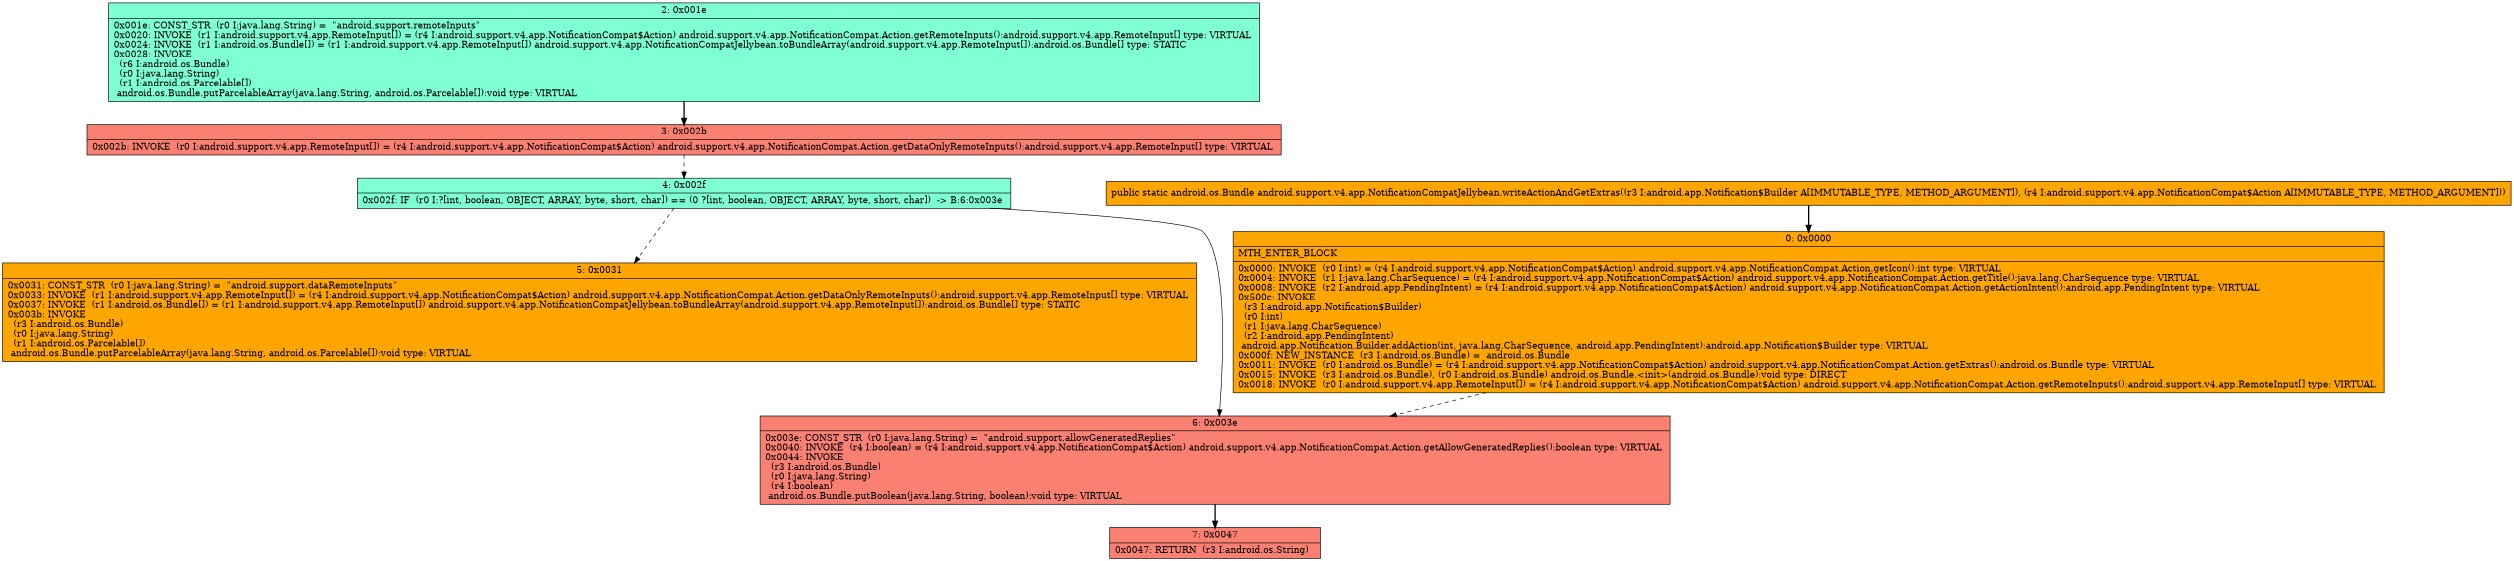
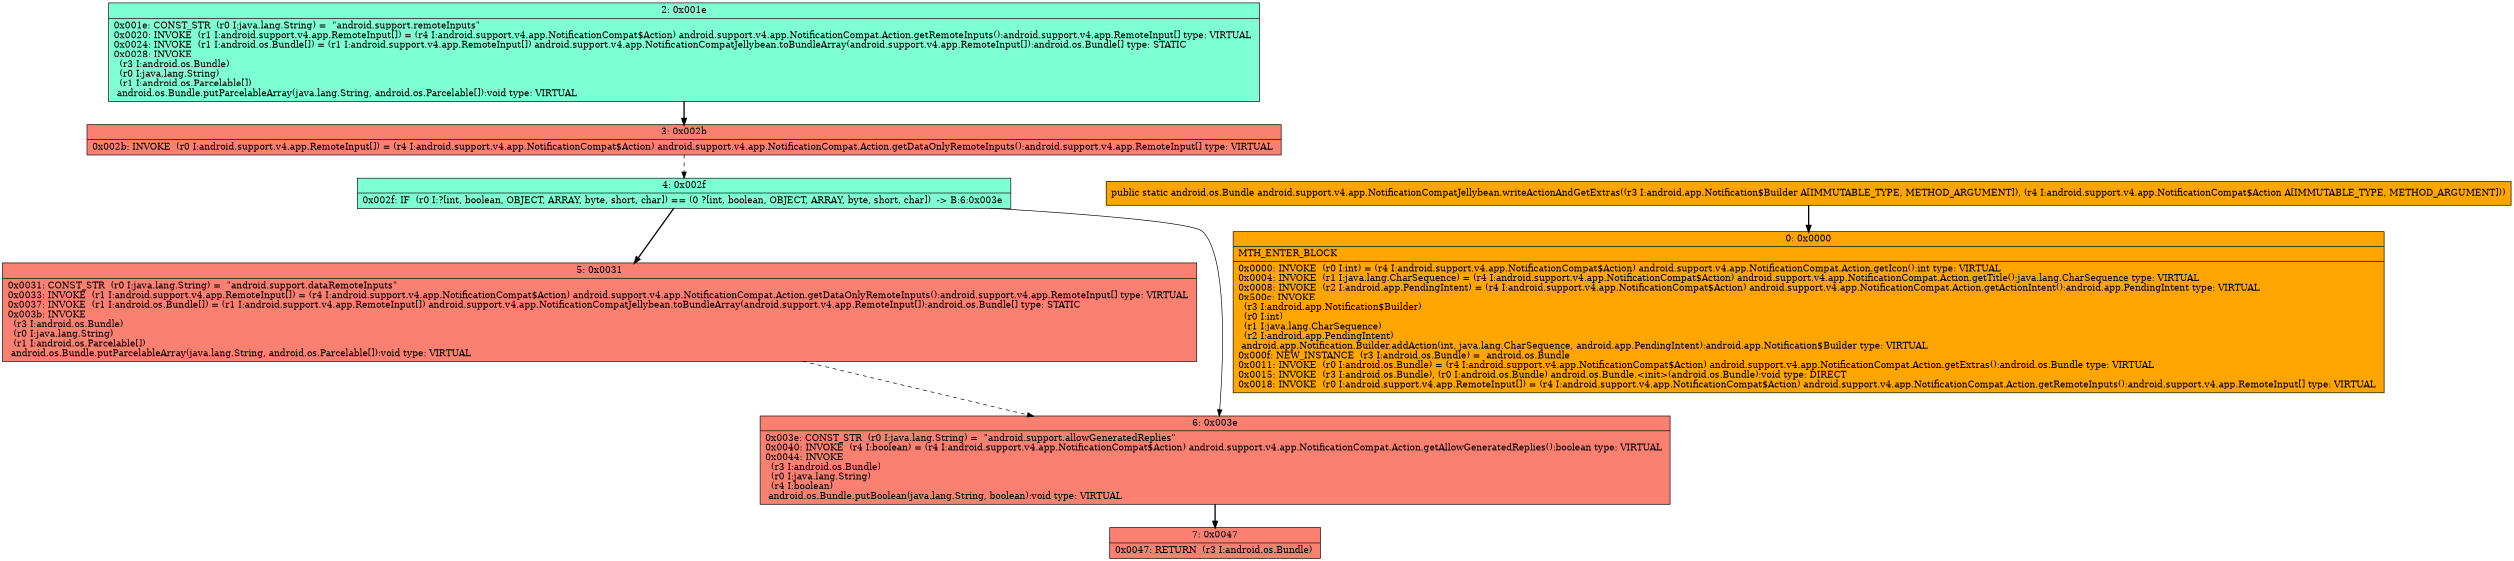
  digraph {
    node [fillcolor=orange shape=record style=filled]
    edge [style=bold]
    n1 [label="{0\:\ 0x0000|MTH_ENTER_BLOCK\l|0x0000: INVOKE  (r0 I:int) = (r4 I:android.support.v4.app.NotificationCompat$Action) android.support.v4.app.NotificationCompat.Action.getIcon():int type: VIRTUAL \l0x0004: INVOKE  (r1 I:java.lang.CharSequence) = (r4 I:android.support.v4.app.NotificationCompat$Action) android.support.v4.app.NotificationCompat.Action.getTitle():java.lang.CharSequence type: VIRTUAL \l0x0008: INVOKE  (r2 I:android.app.PendingIntent) = (r4 I:android.support.v4.app.NotificationCompat$Action) android.support.v4.app.NotificationCompat.Action.getActionIntent():android.app.PendingIntent type: VIRTUAL \l0x500c: INVOKE  \l  (r3 I:android.app.Notification$Builder)\l  (r0 I:int)\l  (r1 I:java.lang.CharSequence)\l  (r2 I:android.app.PendingIntent)\l android.app.Notification.Builder.addAction(int, java.lang.CharSequence, android.app.PendingIntent):android.app.Notification$Builder type: VIRTUAL \l0x000f: NEW_INSTANCE  (r3 I:android.os.Bundle) =  android.os.Bundle \l0x0011: INVOKE  (r0 I:android.os.Bundle) = (r4 I:android.support.v4.app.NotificationCompat$Action) android.support.v4.app.NotificationCompat.Action.getExtras():android.os.Bundle type: VIRTUAL \l0x0015: INVOKE  (r3 I:android.os.Bundle), (r0 I:android.os.Bundle) android.os.Bundle.\<init\>(android.os.Bundle):void type: DIRECT \l0x0018: INVOKE  (r0 I:android.support.v4.app.RemoteInput[]) = (r4 I:android.support.v4.app.NotificationCompat$Action) android.support.v4.app.NotificationCompat.Action.getRemoteInputs():android.support.v4.app.RemoteInput[] type: VIRTUAL \l}"]
-   n2 [fillcolor=aquamarine label="{2\:\ 0x001e|0x001e: CONST_STR  (r0 I:java.lang.String) =  \"android.support.remoteInputs\" \l0x0020: INVOKE  (r1 I:android.support.v4.app.RemoteInput[]) = (r4 I:android.support.v4.app.NotificationCompat$Action) android.support.v4.app.NotificationCompat.Action.getRemoteInputs():android.support.v4.app.RemoteInput[] type: VIRTUAL \l0x0024: INVOKE  (r1 I:android.os.Bundle[]) = (r1 I:android.support.v4.app.RemoteInput[]) android.support.v4.app.NotificationCompatJellybean.toBundleArray(android.support.v4.app.RemoteInput[]):android.os.Bundle[] type: STATIC \l0x0028: INVOKE  \l  (r6 I:android.os.Bundle)\l  (r0 I:java.lang.String)\l  (r1 I:android.os.Parcelable[])\l android.os.Bundle.putParcelableArray(java.lang.String, android.os.Parcelable[]):void type: VIRTUAL \l}"]
+   n2 [fillcolor=aquamarine label="{2\:\ 0x001e|0x001e: CONST_STR  (r0 I:java.lang.String) =  \"android.support.remoteInputs\" \l0x0020: INVOKE  (r1 I:android.support.v4.app.RemoteInput[]) = (r4 I:android.support.v4.app.NotificationCompat$Action) android.support.v4.app.NotificationCompat.Action.getRemoteInputs():android.support.v4.app.RemoteInput[] type: VIRTUAL \l0x0024: INVOKE  (r1 I:android.os.Bundle[]) = (r1 I:android.support.v4.app.RemoteInput[]) android.support.v4.app.NotificationCompatJellybean.toBundleArray(android.support.v4.app.RemoteInput[]):android.os.Bundle[] type: STATIC \l0x0028: INVOKE  \l  (r3 I:android.os.Bundle)\l  (r0 I:java.lang.String)\l  (r1 I:android.os.Parcelable[])\l android.os.Bundle.putParcelableArray(java.lang.String, android.os.Parcelable[]):void type: VIRTUAL \l}"]
    n3 [fillcolor=salmon label="{3\:\ 0x002b|0x002b: INVOKE  (r0 I:android.support.v4.app.RemoteInput[]) = (r4 I:android.support.v4.app.NotificationCompat$Action) android.support.v4.app.NotificationCompat.Action.getDataOnlyRemoteInputs():android.support.v4.app.RemoteInput[] type: VIRTUAL \l}"]
    n4 [fillcolor=aquamarine label="{4\:\ 0x002f|0x002f: IF  (r0 I:?[int, boolean, OBJECT, ARRAY, byte, short, char]) == (0 ?[int, boolean, OBJECT, ARRAY, byte, short, char])  \-\> B:6:0x003e \l}"]
-   n5 [label="{5\:\ 0x0031|0x0031: CONST_STR  (r0 I:java.lang.String) =  \"android.support.dataRemoteInputs\" \l0x0033: INVOKE  (r1 I:android.support.v4.app.RemoteInput[]) = (r4 I:android.support.v4.app.NotificationCompat$Action) android.support.v4.app.NotificationCompat.Action.getDataOnlyRemoteInputs():android.support.v4.app.RemoteInput[] type: VIRTUAL \l0x0037: INVOKE  (r1 I:android.os.Bundle[]) = (r1 I:android.support.v4.app.RemoteInput[]) android.support.v4.app.NotificationCompatJellybean.toBundleArray(android.support.v4.app.RemoteInput[]):android.os.Bundle[] type: STATIC \l0x003b: INVOKE  \l  (r3 I:android.os.Bundle)\l  (r0 I:java.lang.String)\l  (r1 I:android.os.Parcelable[])\l android.os.Bundle.putParcelableArray(java.lang.String, android.os.Parcelable[]):void type: VIRTUAL \l}"]
+   n5 [fillcolor=salmon label="{5\:\ 0x0031|0x0031: CONST_STR  (r0 I:java.lang.String) =  \"android.support.dataRemoteInputs\" \l0x0033: INVOKE  (r1 I:android.support.v4.app.RemoteInput[]) = (r4 I:android.support.v4.app.NotificationCompat$Action) android.support.v4.app.NotificationCompat.Action.getDataOnlyRemoteInputs():android.support.v4.app.RemoteInput[] type: VIRTUAL \l0x0037: INVOKE  (r1 I:android.os.Bundle[]) = (r1 I:android.support.v4.app.RemoteInput[]) android.support.v4.app.NotificationCompatJellybean.toBundleArray(android.support.v4.app.RemoteInput[]):android.os.Bundle[] type: STATIC \l0x003b: INVOKE  \l  (r3 I:android.os.Bundle)\l  (r0 I:java.lang.String)\l  (r1 I:android.os.Parcelable[])\l android.os.Bundle.putParcelableArray(java.lang.String, android.os.Parcelable[]):void type: VIRTUAL \l}"]
    n6 [fillcolor=salmon label="{6\:\ 0x003e|0x003e: CONST_STR  (r0 I:java.lang.String) =  \"android.support.allowGeneratedReplies\" \l0x0040: INVOKE  (r4 I:boolean) = (r4 I:android.support.v4.app.NotificationCompat$Action) android.support.v4.app.NotificationCompat.Action.getAllowGeneratedReplies():boolean type: VIRTUAL \l0x0044: INVOKE  \l  (r3 I:android.os.Bundle)\l  (r0 I:java.lang.String)\l  (r4 I:boolean)\l android.os.Bundle.putBoolean(java.lang.String, boolean):void type: VIRTUAL \l}"]
-   n7 [fillcolor=salmon label="{7\:\ 0x0047|0x0047: RETURN  (r3 I:android.os.String) \l}"]
+   n7 [fillcolor=salmon label="{7\:\ 0x0047|0x0047: RETURN  (r3 I:android.os.Bundle) \l}"]
    n8 [label="{public static android.os.Bundle android.support.v4.app.NotificationCompatJellybean.writeActionAndGetExtras((r3 I:android.app.Notification$Builder A[IMMUTABLE_TYPE, METHOD_ARGUMENT]), (r4 I:android.support.v4.app.NotificationCompat$Action A[IMMUTABLE_TYPE, METHOD_ARGUMENT])) }"]
    n2 -> n3
    n3 -> n4 [style=dashed]
-   n4 -> n5 [style=dashed]
+   n4 -> n5
    n4 -> n6 [style=solid]
-   n1 -> n6 [style=dashed]
+   n5 -> n6 [style=dashed]
    n6 -> n7
    n8 -> n1
  }
